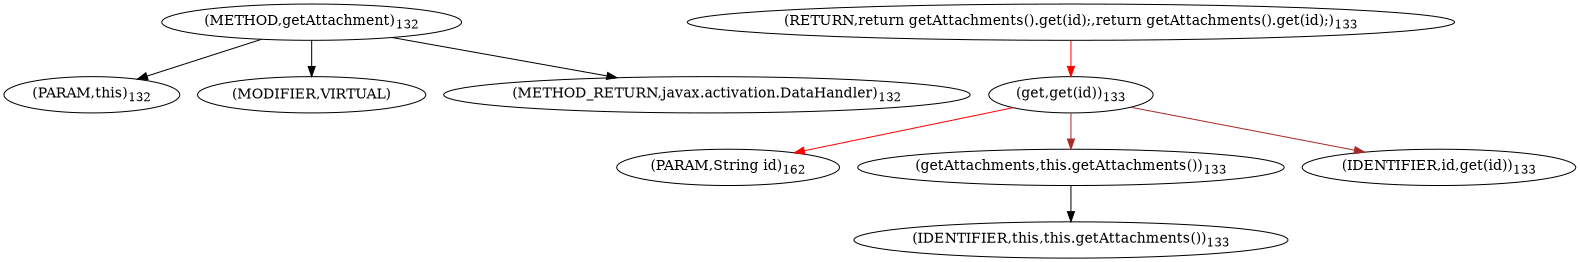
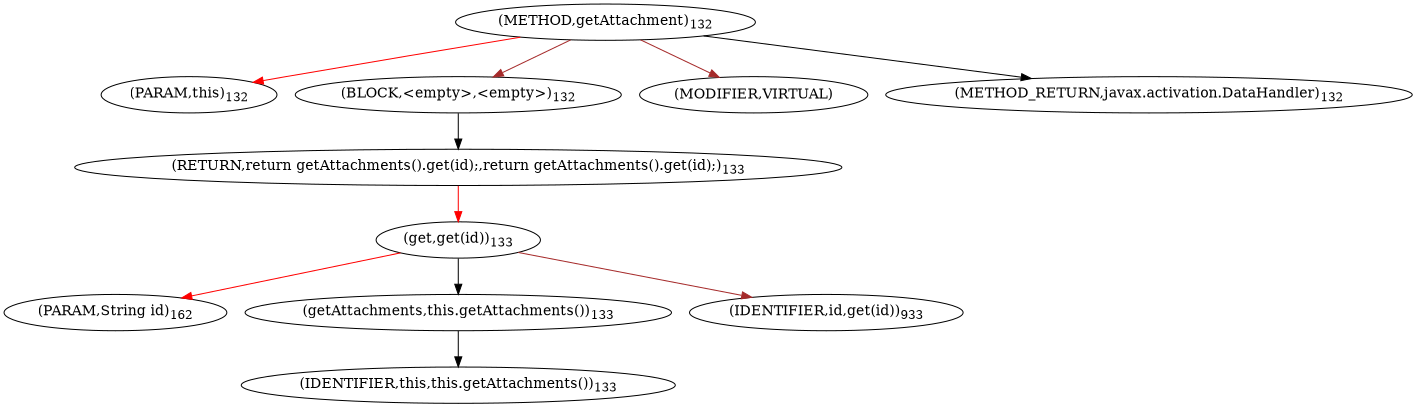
  digraph {
    edge [color=black]
    n1 [label=<(METHOD,getAttachment)<SUB>132</SUB>>]
    n2 [label=<(PARAM,this)<SUB>132</SUB>>]
+   n3 [label=<(BLOCK,&lt;empty&gt;,&lt;empty&gt;)<SUB>132</SUB>>]
    n4 [label=<(MODIFIER,VIRTUAL)>]
    n5 [label=<(METHOD_RETURN,javax.activation.DataHandler)<SUB>132</SUB>>]
    n6 [label=<(PARAM,String id)<SUB>162</SUB>>]
    n7 [label=<(RETURN,return getAttachments().get(id);,return getAttachments().get(id);)<SUB>133</SUB>>]
    n8 [label=<(get,get(id))<SUB>133</SUB>>]
    n9 [label=<(getAttachments,this.getAttachments())<SUB>133</SUB>>]
-   n10 [label=<(IDENTIFIER,id,get(id))<SUB>133</SUB>>]
+   n10 [label=<(IDENTIFIER,id,get(id))<SUB>933</SUB>>]
    n11 [label=<(IDENTIFIER,this,this.getAttachments())<SUB>133</SUB>>]
-   n1 -> n2
-   n1 -> n4
+   n1 -> n2 [color=red]
+   n1 -> n3 [color=brown]
+   n1 -> n4 [color=brown]
    n1 -> n5
+   n3 -> n7
    n7 -> n8 [color=red]
    n8 -> n6 [color=red]
-   n8 -> n9 [color=brown]
+   n8 -> n9
    n8 -> n10 [color=brown]
    n9 -> n11
  }
